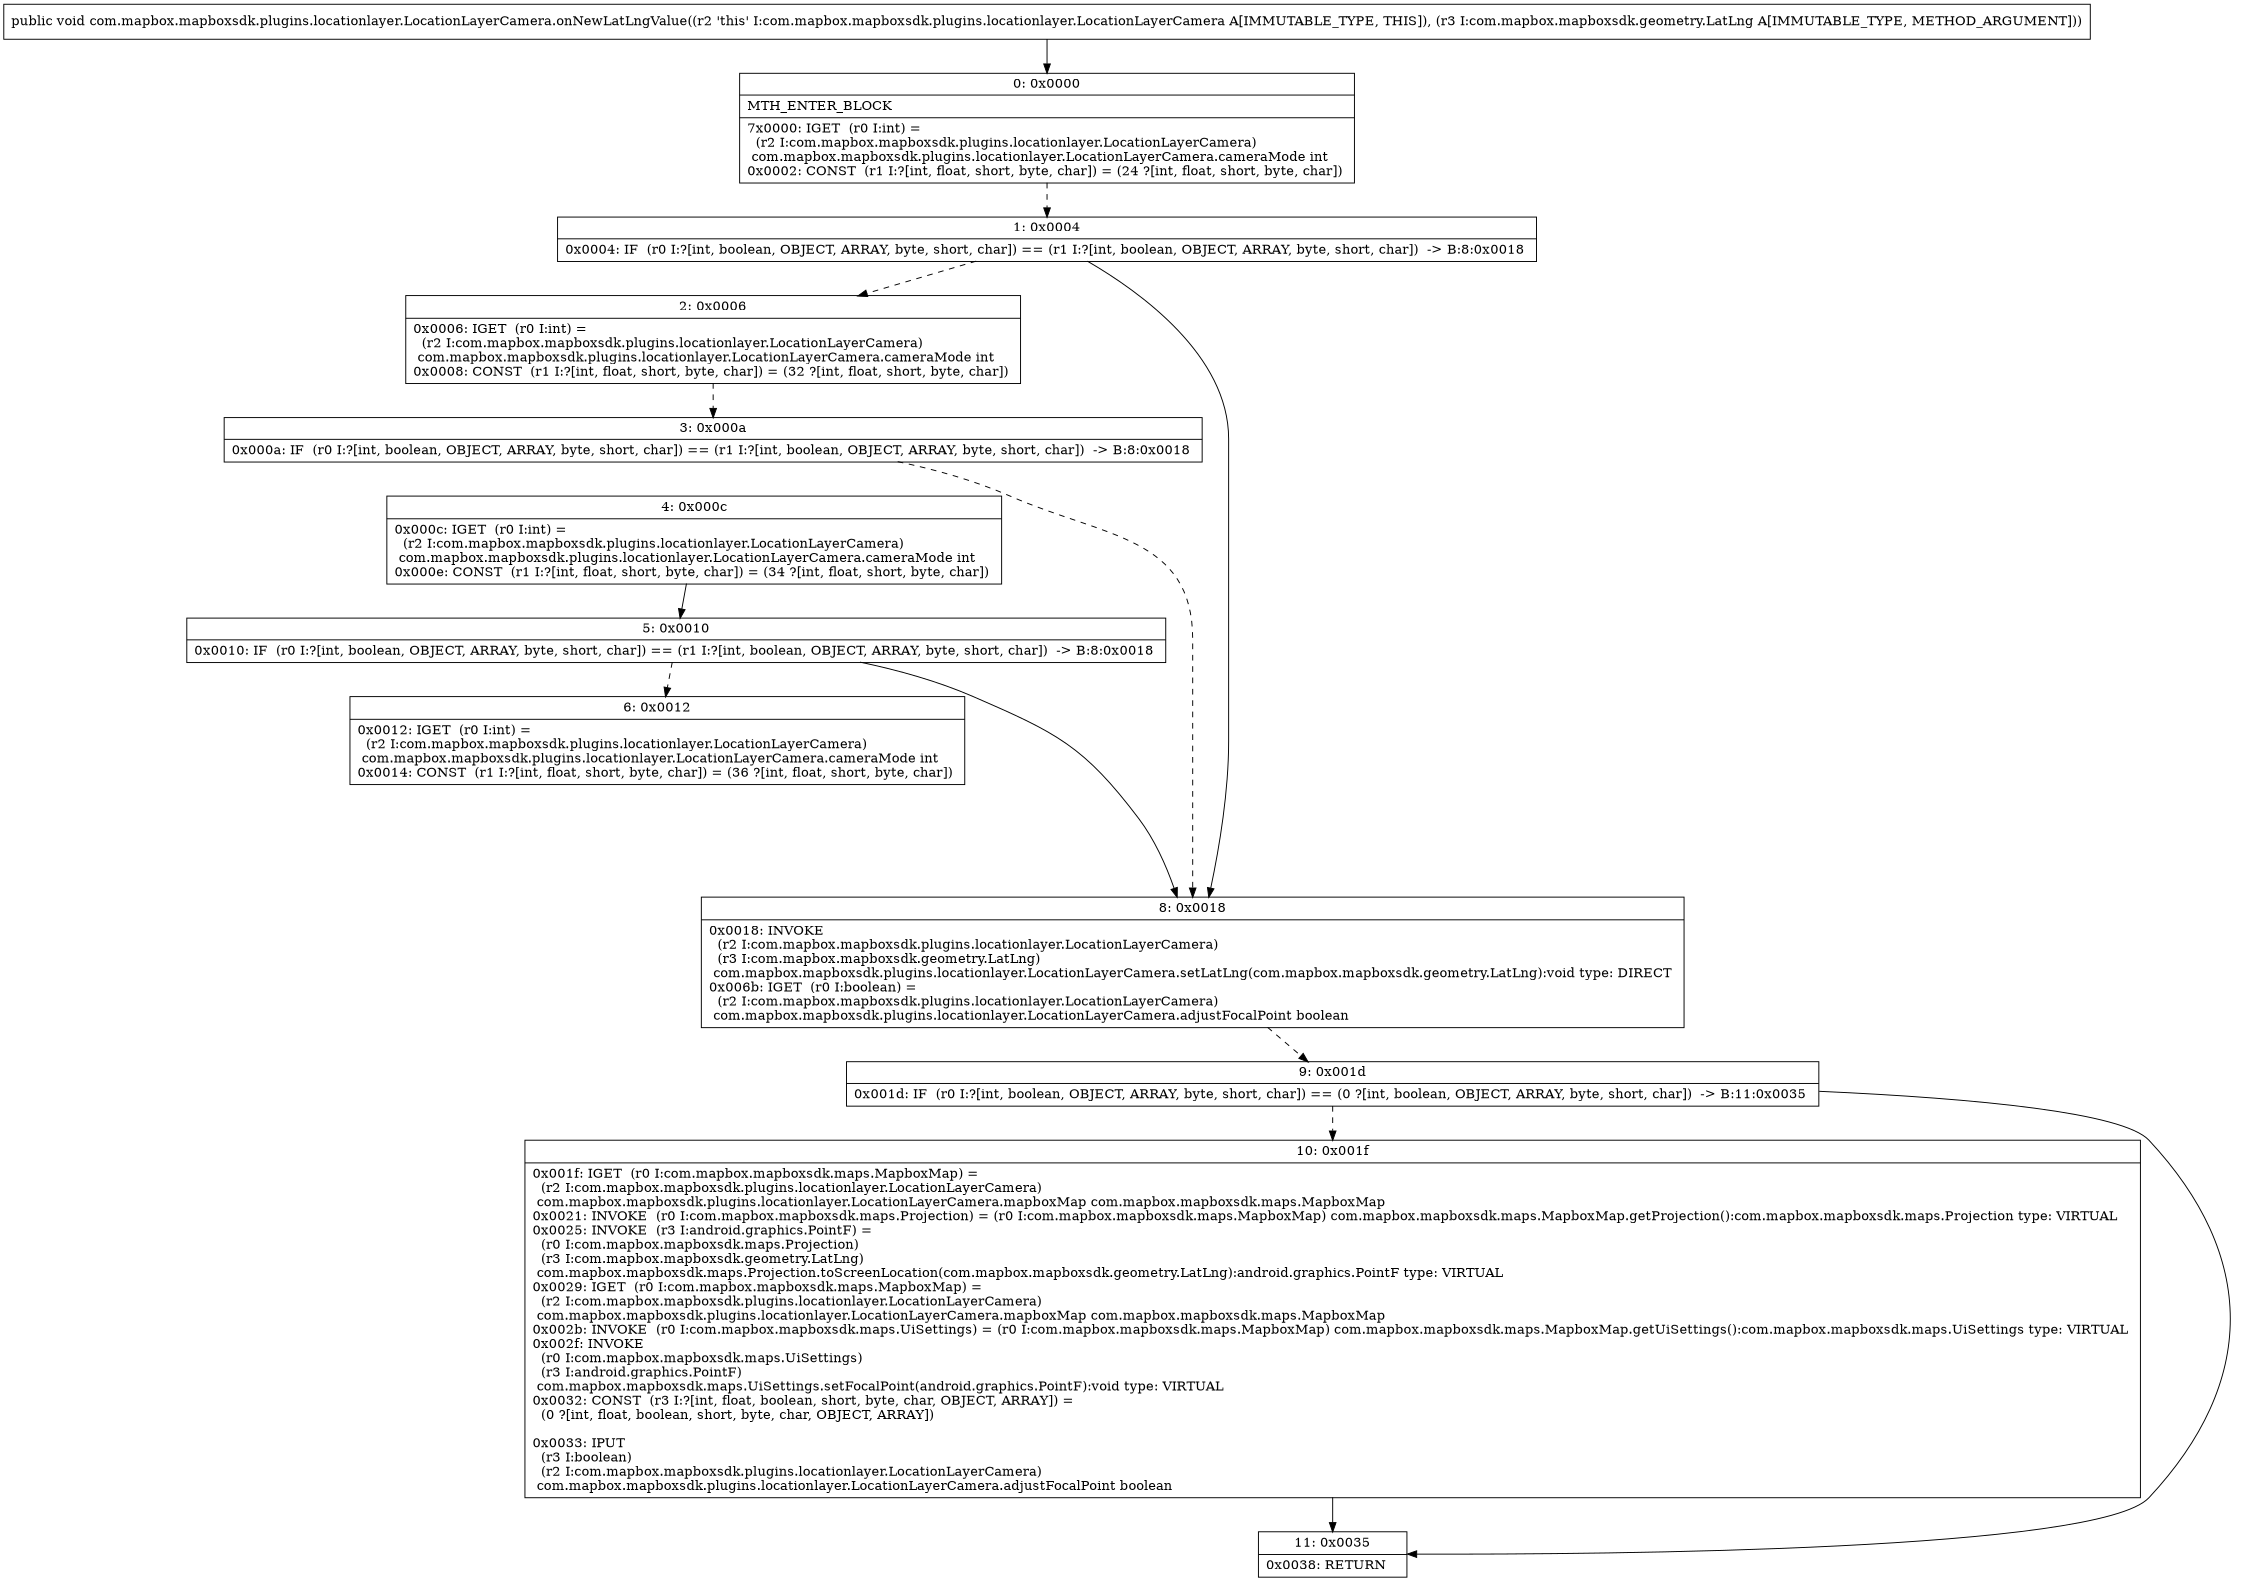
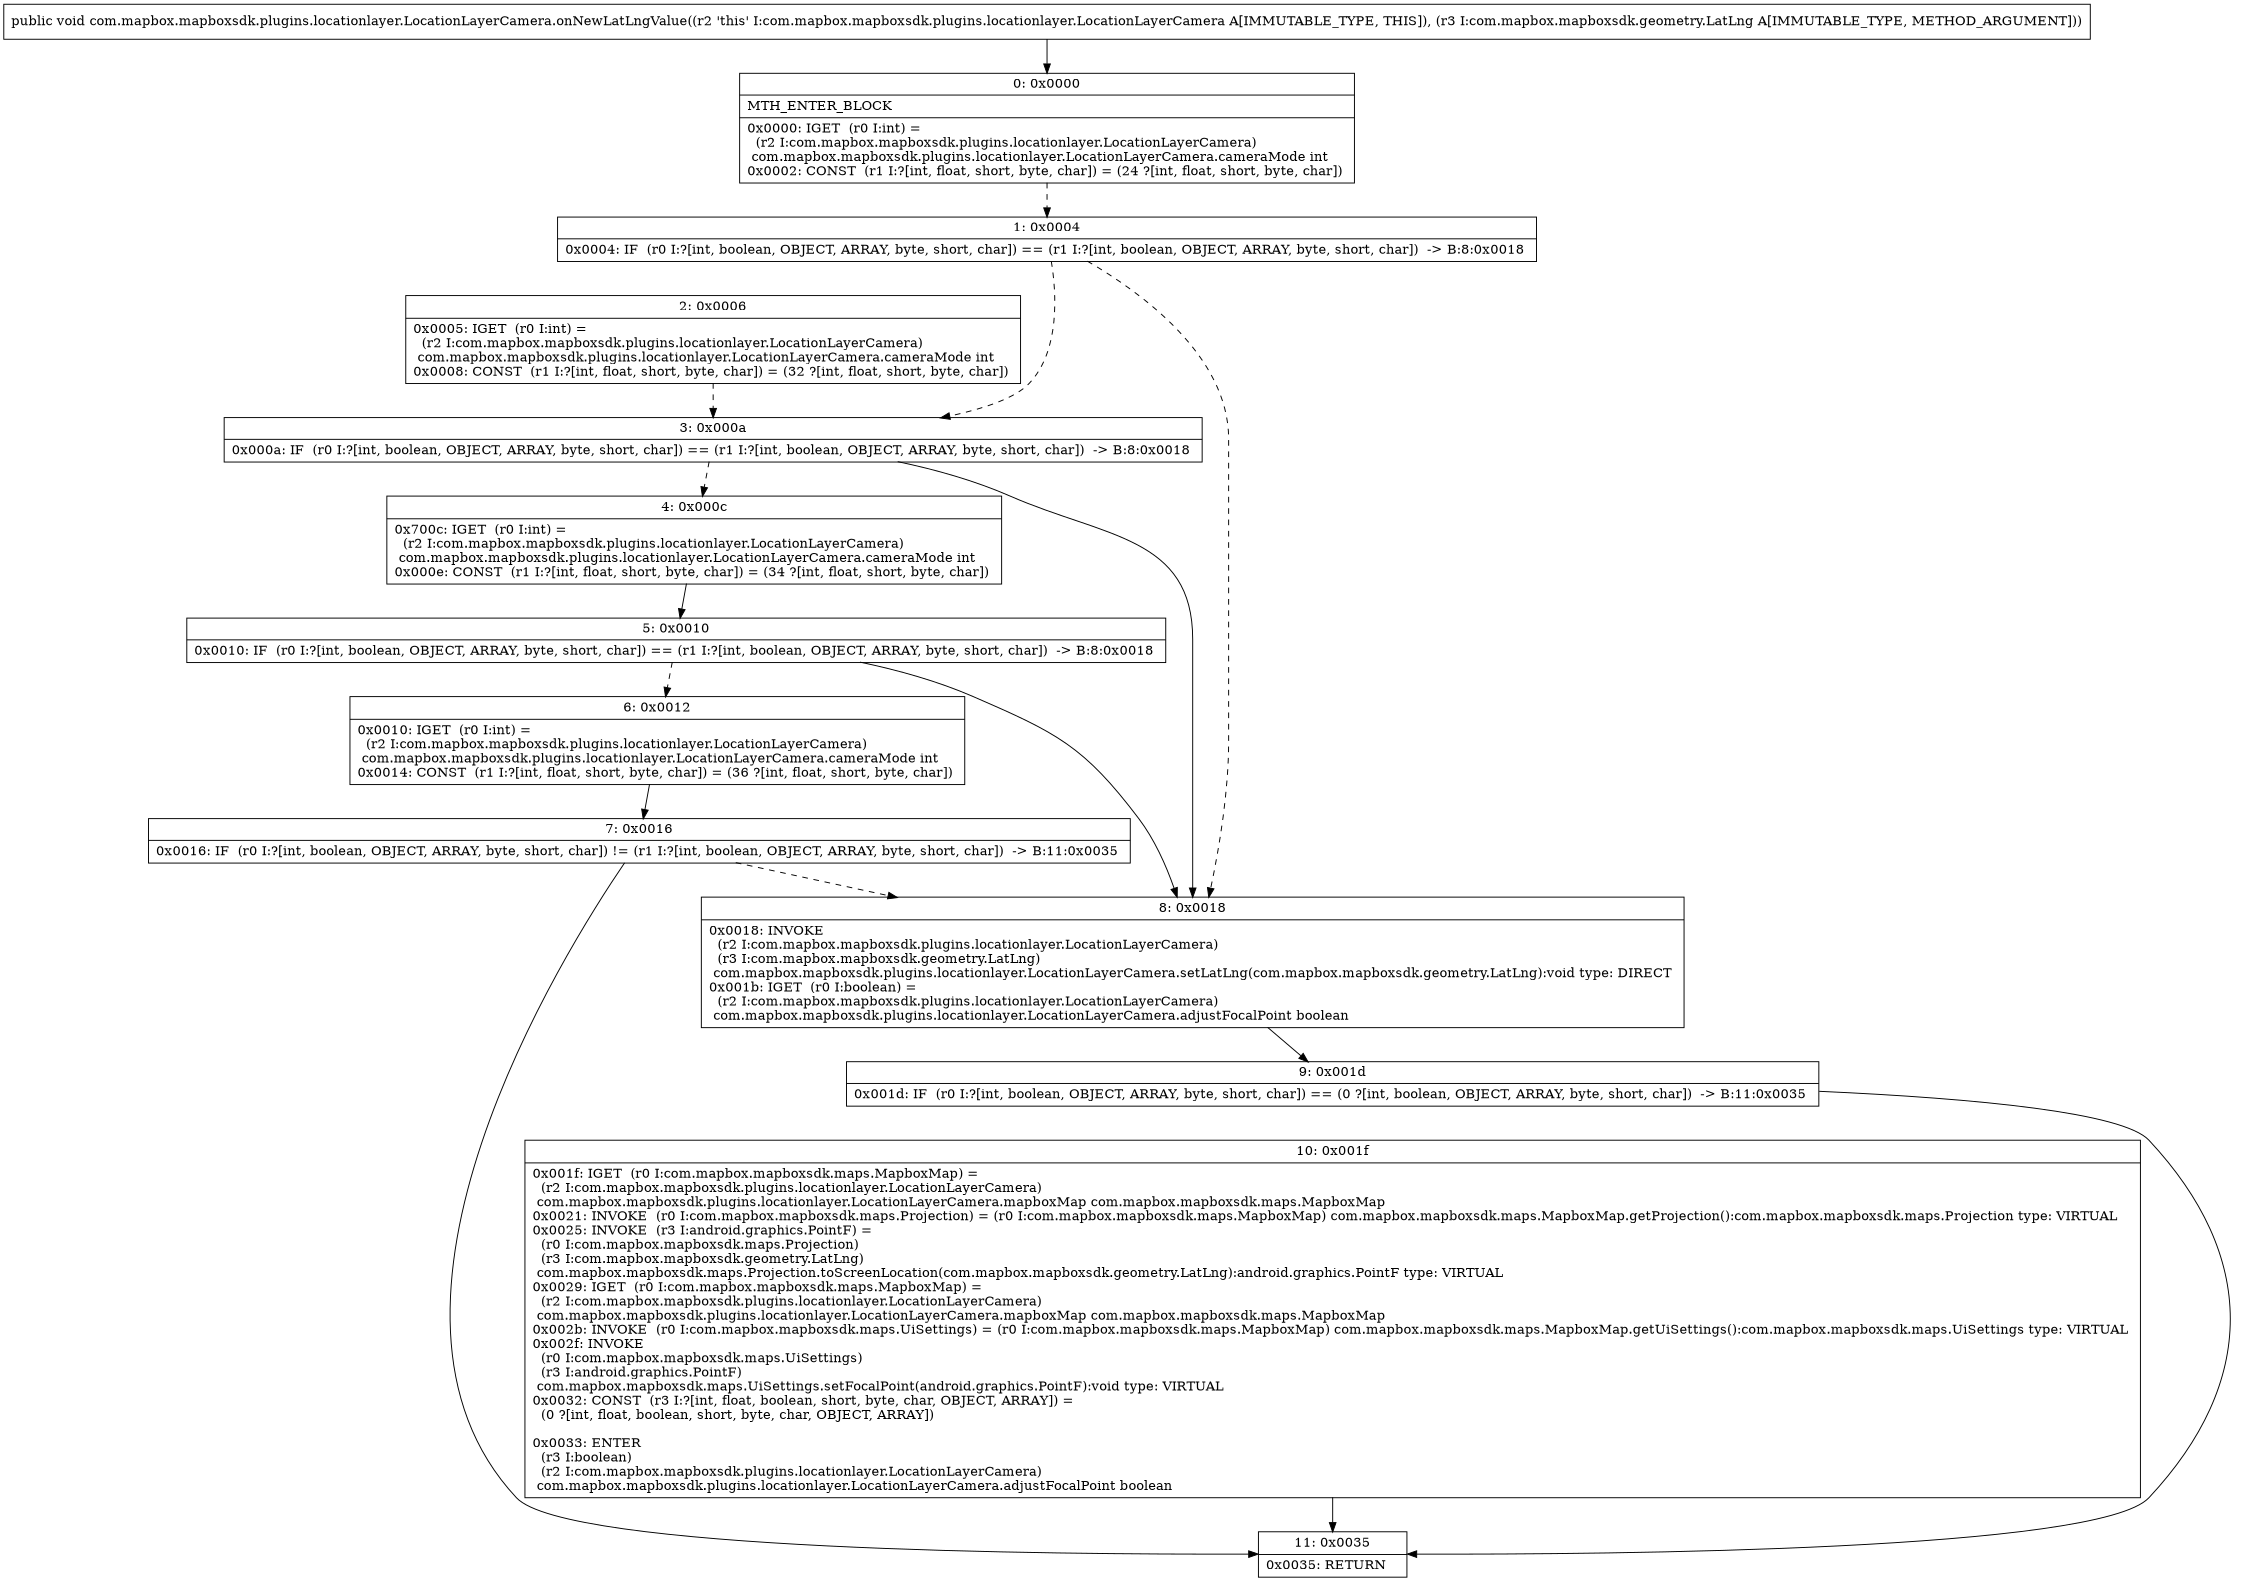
  digraph {
    node [shape=record]
-   n1 [label="{0\:\ 0x0000|MTH_ENTER_BLOCK\l|7x0000: IGET  (r0 I:int) = \l  (r2 I:com.mapbox.mapboxsdk.plugins.locationlayer.LocationLayerCamera)\l com.mapbox.mapboxsdk.plugins.locationlayer.LocationLayerCamera.cameraMode int \l0x0002: CONST  (r1 I:?[int, float, short, byte, char]) = (24 ?[int, float, short, byte, char]) \l}"]
+   n1 [label="{0\:\ 0x0000|MTH_ENTER_BLOCK\l|0x0000: IGET  (r0 I:int) = \l  (r2 I:com.mapbox.mapboxsdk.plugins.locationlayer.LocationLayerCamera)\l com.mapbox.mapboxsdk.plugins.locationlayer.LocationLayerCamera.cameraMode int \l0x0002: CONST  (r1 I:?[int, float, short, byte, char]) = (24 ?[int, float, short, byte, char]) \l}"]
    n2 [label="{1\:\ 0x0004|0x0004: IF  (r0 I:?[int, boolean, OBJECT, ARRAY, byte, short, char]) == (r1 I:?[int, boolean, OBJECT, ARRAY, byte, short, char])  \-\> B:8:0x0018 \l}"]
-   n3 [label="{2\:\ 0x0006|0x0006: IGET  (r0 I:int) = \l  (r2 I:com.mapbox.mapboxsdk.plugins.locationlayer.LocationLayerCamera)\l com.mapbox.mapboxsdk.plugins.locationlayer.LocationLayerCamera.cameraMode int \l0x0008: CONST  (r1 I:?[int, float, short, byte, char]) = (32 ?[int, float, short, byte, char]) \l}"]
-   n4 [label="{8\:\ 0x0018|0x0018: INVOKE  \l  (r2 I:com.mapbox.mapboxsdk.plugins.locationlayer.LocationLayerCamera)\l  (r3 I:com.mapbox.mapboxsdk.geometry.LatLng)\l com.mapbox.mapboxsdk.plugins.locationlayer.LocationLayerCamera.setLatLng(com.mapbox.mapboxsdk.geometry.LatLng):void type: DIRECT \l0x006b: IGET  (r0 I:boolean) = \l  (r2 I:com.mapbox.mapboxsdk.plugins.locationlayer.LocationLayerCamera)\l com.mapbox.mapboxsdk.plugins.locationlayer.LocationLayerCamera.adjustFocalPoint boolean \l}"]
+   n3 [label="{2\:\ 0x0006|0x0005: IGET  (r0 I:int) = \l  (r2 I:com.mapbox.mapboxsdk.plugins.locationlayer.LocationLayerCamera)\l com.mapbox.mapboxsdk.plugins.locationlayer.LocationLayerCamera.cameraMode int \l0x0008: CONST  (r1 I:?[int, float, short, byte, char]) = (32 ?[int, float, short, byte, char]) \l}"]
+   n4 [label="{8\:\ 0x0018|0x0018: INVOKE  \l  (r2 I:com.mapbox.mapboxsdk.plugins.locationlayer.LocationLayerCamera)\l  (r3 I:com.mapbox.mapboxsdk.geometry.LatLng)\l com.mapbox.mapboxsdk.plugins.locationlayer.LocationLayerCamera.setLatLng(com.mapbox.mapboxsdk.geometry.LatLng):void type: DIRECT \l0x001b: IGET  (r0 I:boolean) = \l  (r2 I:com.mapbox.mapboxsdk.plugins.locationlayer.LocationLayerCamera)\l com.mapbox.mapboxsdk.plugins.locationlayer.LocationLayerCamera.adjustFocalPoint boolean \l}"]
    n5 [label="{3\:\ 0x000a|0x000a: IF  (r0 I:?[int, boolean, OBJECT, ARRAY, byte, short, char]) == (r1 I:?[int, boolean, OBJECT, ARRAY, byte, short, char])  \-\> B:8:0x0018 \l}"]
    n6 [label="{9\:\ 0x001d|0x001d: IF  (r0 I:?[int, boolean, OBJECT, ARRAY, byte, short, char]) == (0 ?[int, boolean, OBJECT, ARRAY, byte, short, char])  \-\> B:11:0x0035 \l}"]
-   n7 [label="{4\:\ 0x000c|0x000c: IGET  (r0 I:int) = \l  (r2 I:com.mapbox.mapboxsdk.plugins.locationlayer.LocationLayerCamera)\l com.mapbox.mapboxsdk.plugins.locationlayer.LocationLayerCamera.cameraMode int \l0x000e: CONST  (r1 I:?[int, float, short, byte, char]) = (34 ?[int, float, short, byte, char]) \l}"]
+   n7 [label="{4\:\ 0x000c|0x700c: IGET  (r0 I:int) = \l  (r2 I:com.mapbox.mapboxsdk.plugins.locationlayer.LocationLayerCamera)\l com.mapbox.mapboxsdk.plugins.locationlayer.LocationLayerCamera.cameraMode int \l0x000e: CONST  (r1 I:?[int, float, short, byte, char]) = (34 ?[int, float, short, byte, char]) \l}"]
    n8 [label="{5\:\ 0x0010|0x0010: IF  (r0 I:?[int, boolean, OBJECT, ARRAY, byte, short, char]) == (r1 I:?[int, boolean, OBJECT, ARRAY, byte, short, char])  \-\> B:8:0x0018 \l}"]
-   n9 [label="{6\:\ 0x0012|0x0012: IGET  (r0 I:int) = \l  (r2 I:com.mapbox.mapboxsdk.plugins.locationlayer.LocationLayerCamera)\l com.mapbox.mapboxsdk.plugins.locationlayer.LocationLayerCamera.cameraMode int \l0x0014: CONST  (r1 I:?[int, float, short, byte, char]) = (36 ?[int, float, short, byte, char]) \l}"]
-   n11 [label="{11\:\ 0x0035|0x0038: RETURN   \l}"]
-   n12 [label="{10\:\ 0x001f|0x001f: IGET  (r0 I:com.mapbox.mapboxsdk.maps.MapboxMap) = \l  (r2 I:com.mapbox.mapboxsdk.plugins.locationlayer.LocationLayerCamera)\l com.mapbox.mapboxsdk.plugins.locationlayer.LocationLayerCamera.mapboxMap com.mapbox.mapboxsdk.maps.MapboxMap \l0x0021: INVOKE  (r0 I:com.mapbox.mapboxsdk.maps.Projection) = (r0 I:com.mapbox.mapboxsdk.maps.MapboxMap) com.mapbox.mapboxsdk.maps.MapboxMap.getProjection():com.mapbox.mapboxsdk.maps.Projection type: VIRTUAL \l0x0025: INVOKE  (r3 I:android.graphics.PointF) = \l  (r0 I:com.mapbox.mapboxsdk.maps.Projection)\l  (r3 I:com.mapbox.mapboxsdk.geometry.LatLng)\l com.mapbox.mapboxsdk.maps.Projection.toScreenLocation(com.mapbox.mapboxsdk.geometry.LatLng):android.graphics.PointF type: VIRTUAL \l0x0029: IGET  (r0 I:com.mapbox.mapboxsdk.maps.MapboxMap) = \l  (r2 I:com.mapbox.mapboxsdk.plugins.locationlayer.LocationLayerCamera)\l com.mapbox.mapboxsdk.plugins.locationlayer.LocationLayerCamera.mapboxMap com.mapbox.mapboxsdk.maps.MapboxMap \l0x002b: INVOKE  (r0 I:com.mapbox.mapboxsdk.maps.UiSettings) = (r0 I:com.mapbox.mapboxsdk.maps.MapboxMap) com.mapbox.mapboxsdk.maps.MapboxMap.getUiSettings():com.mapbox.mapboxsdk.maps.UiSettings type: VIRTUAL \l0x002f: INVOKE  \l  (r0 I:com.mapbox.mapboxsdk.maps.UiSettings)\l  (r3 I:android.graphics.PointF)\l com.mapbox.mapboxsdk.maps.UiSettings.setFocalPoint(android.graphics.PointF):void type: VIRTUAL \l0x0032: CONST  (r3 I:?[int, float, boolean, short, byte, char, OBJECT, ARRAY]) = \l  (0 ?[int, float, boolean, short, byte, char, OBJECT, ARRAY])\l \l0x0033: IPUT  \l  (r3 I:boolean)\l  (r2 I:com.mapbox.mapboxsdk.plugins.locationlayer.LocationLayerCamera)\l com.mapbox.mapboxsdk.plugins.locationlayer.LocationLayerCamera.adjustFocalPoint boolean \l}"]
+   n9 [label="{6\:\ 0x0012|0x0010: IGET  (r0 I:int) = \l  (r2 I:com.mapbox.mapboxsdk.plugins.locationlayer.LocationLayerCamera)\l com.mapbox.mapboxsdk.plugins.locationlayer.LocationLayerCamera.cameraMode int \l0x0014: CONST  (r1 I:?[int, float, short, byte, char]) = (36 ?[int, float, short, byte, char]) \l}"]
+   n10 [label="{7\:\ 0x0016|0x0016: IF  (r0 I:?[int, boolean, OBJECT, ARRAY, byte, short, char]) != (r1 I:?[int, boolean, OBJECT, ARRAY, byte, short, char])  \-\> B:11:0x0035 \l}"]
+   n11 [label="{11\:\ 0x0035|0x0035: RETURN   \l}"]
+   n12 [label="{10\:\ 0x001f|0x001f: IGET  (r0 I:com.mapbox.mapboxsdk.maps.MapboxMap) = \l  (r2 I:com.mapbox.mapboxsdk.plugins.locationlayer.LocationLayerCamera)\l com.mapbox.mapboxsdk.plugins.locationlayer.LocationLayerCamera.mapboxMap com.mapbox.mapboxsdk.maps.MapboxMap \l0x0021: INVOKE  (r0 I:com.mapbox.mapboxsdk.maps.Projection) = (r0 I:com.mapbox.mapboxsdk.maps.MapboxMap) com.mapbox.mapboxsdk.maps.MapboxMap.getProjection():com.mapbox.mapboxsdk.maps.Projection type: VIRTUAL \l0x0025: INVOKE  (r3 I:android.graphics.PointF) = \l  (r0 I:com.mapbox.mapboxsdk.maps.Projection)\l  (r3 I:com.mapbox.mapboxsdk.geometry.LatLng)\l com.mapbox.mapboxsdk.maps.Projection.toScreenLocation(com.mapbox.mapboxsdk.geometry.LatLng):android.graphics.PointF type: VIRTUAL \l0x0029: IGET  (r0 I:com.mapbox.mapboxsdk.maps.MapboxMap) = \l  (r2 I:com.mapbox.mapboxsdk.plugins.locationlayer.LocationLayerCamera)\l com.mapbox.mapboxsdk.plugins.locationlayer.LocationLayerCamera.mapboxMap com.mapbox.mapboxsdk.maps.MapboxMap \l0x002b: INVOKE  (r0 I:com.mapbox.mapboxsdk.maps.UiSettings) = (r0 I:com.mapbox.mapboxsdk.maps.MapboxMap) com.mapbox.mapboxsdk.maps.MapboxMap.getUiSettings():com.mapbox.mapboxsdk.maps.UiSettings type: VIRTUAL \l0x002f: INVOKE  \l  (r0 I:com.mapbox.mapboxsdk.maps.UiSettings)\l  (r3 I:android.graphics.PointF)\l com.mapbox.mapboxsdk.maps.UiSettings.setFocalPoint(android.graphics.PointF):void type: VIRTUAL \l0x0032: CONST  (r3 I:?[int, float, boolean, short, byte, char, OBJECT, ARRAY]) = \l  (0 ?[int, float, boolean, short, byte, char, OBJECT, ARRAY])\l \l0x0033: ENTER  \l  (r3 I:boolean)\l  (r2 I:com.mapbox.mapboxsdk.plugins.locationlayer.LocationLayerCamera)\l com.mapbox.mapboxsdk.plugins.locationlayer.LocationLayerCamera.adjustFocalPoint boolean \l}"]
    n13 [label="{public void com.mapbox.mapboxsdk.plugins.locationlayer.LocationLayerCamera.onNewLatLngValue((r2 'this' I:com.mapbox.mapboxsdk.plugins.locationlayer.LocationLayerCamera A[IMMUTABLE_TYPE, THIS]), (r3 I:com.mapbox.mapboxsdk.geometry.LatLng A[IMMUTABLE_TYPE, METHOD_ARGUMENT])) }"]
    n1 -> n2 [style=dashed]
-   n2 -> n3 [style=dashed]
-   n2 -> n4
+   n2 -> n5 [style=dashed]
+   n2 -> n4 [style=dashed]
    n3 -> n5 [style=dashed]
-   n4 -> n6 [style=dashed]
-   n5 -> n4 [style=dashed]
+   n4 -> n6
+   n5 -> n4
+   n5 -> n7 [style=dashed]
    n6 -> n11
-   n6 -> n12 [style=dashed]
    n7 -> n8
    n8 -> n4
    n8 -> n9 [style=dashed]
+   n9 -> n10
+   n10 -> n4 [style=dashed]
+   n10 -> n11
    n12 -> n11
    n13 -> n1
  }
